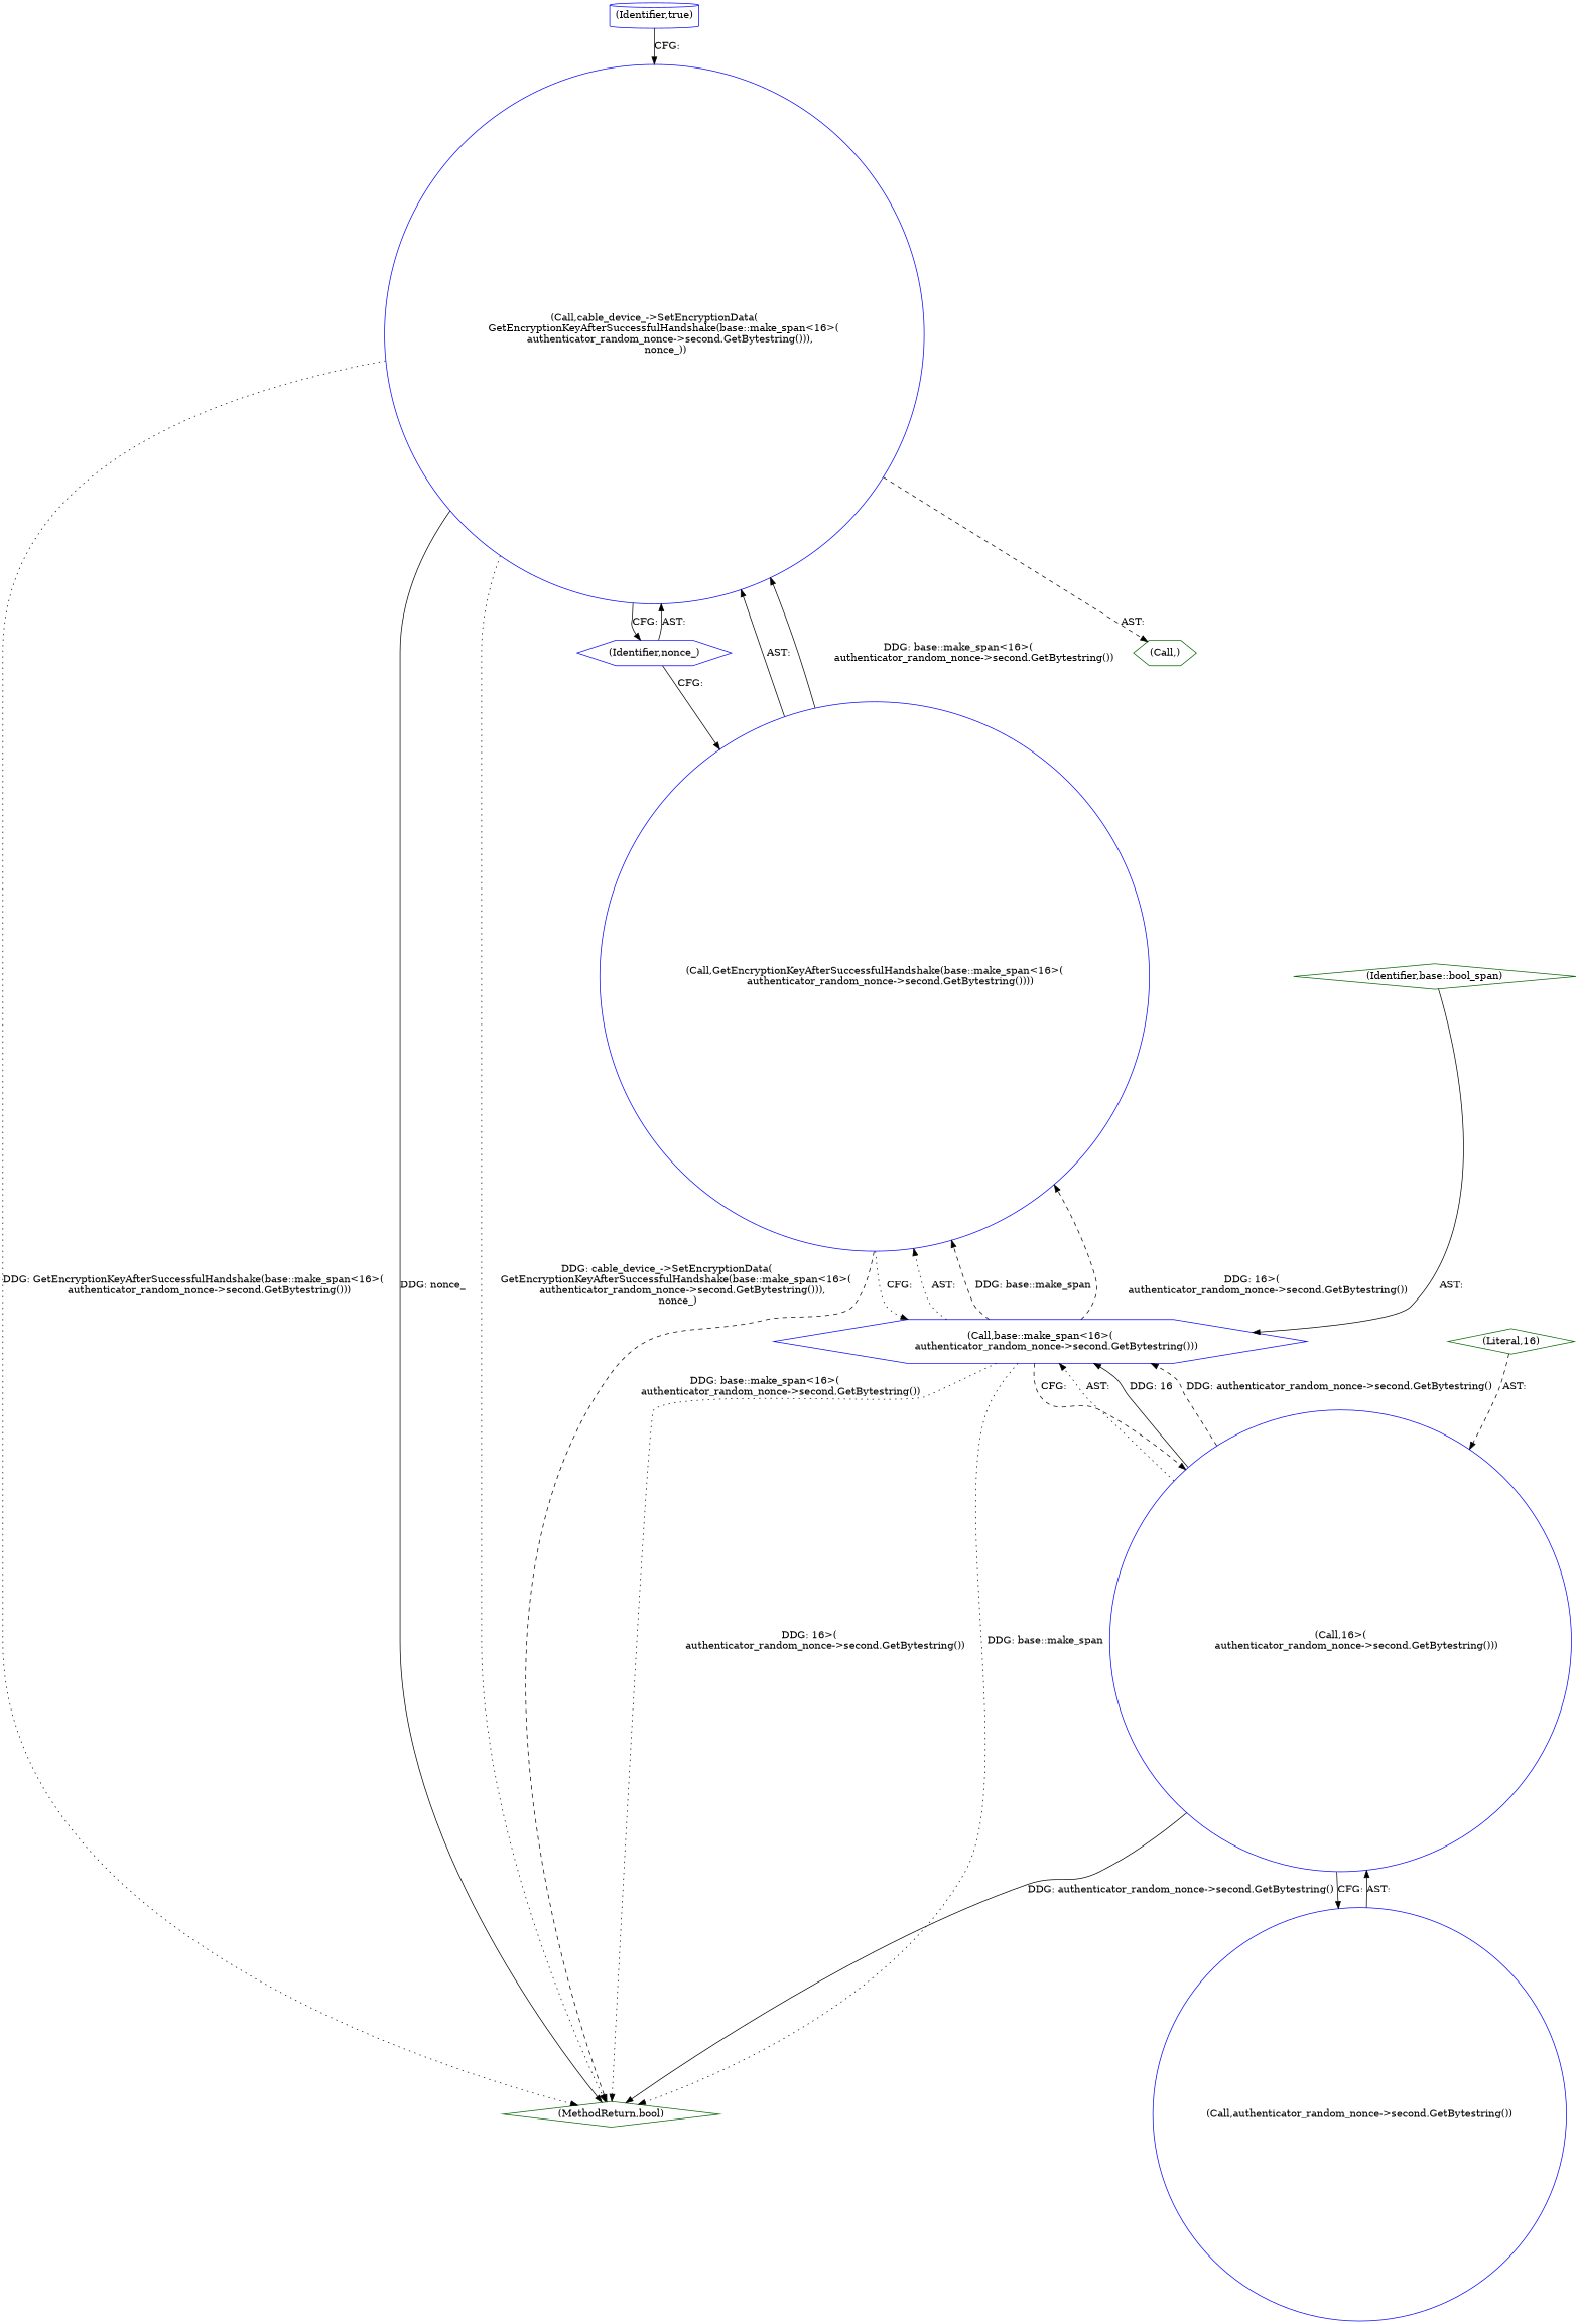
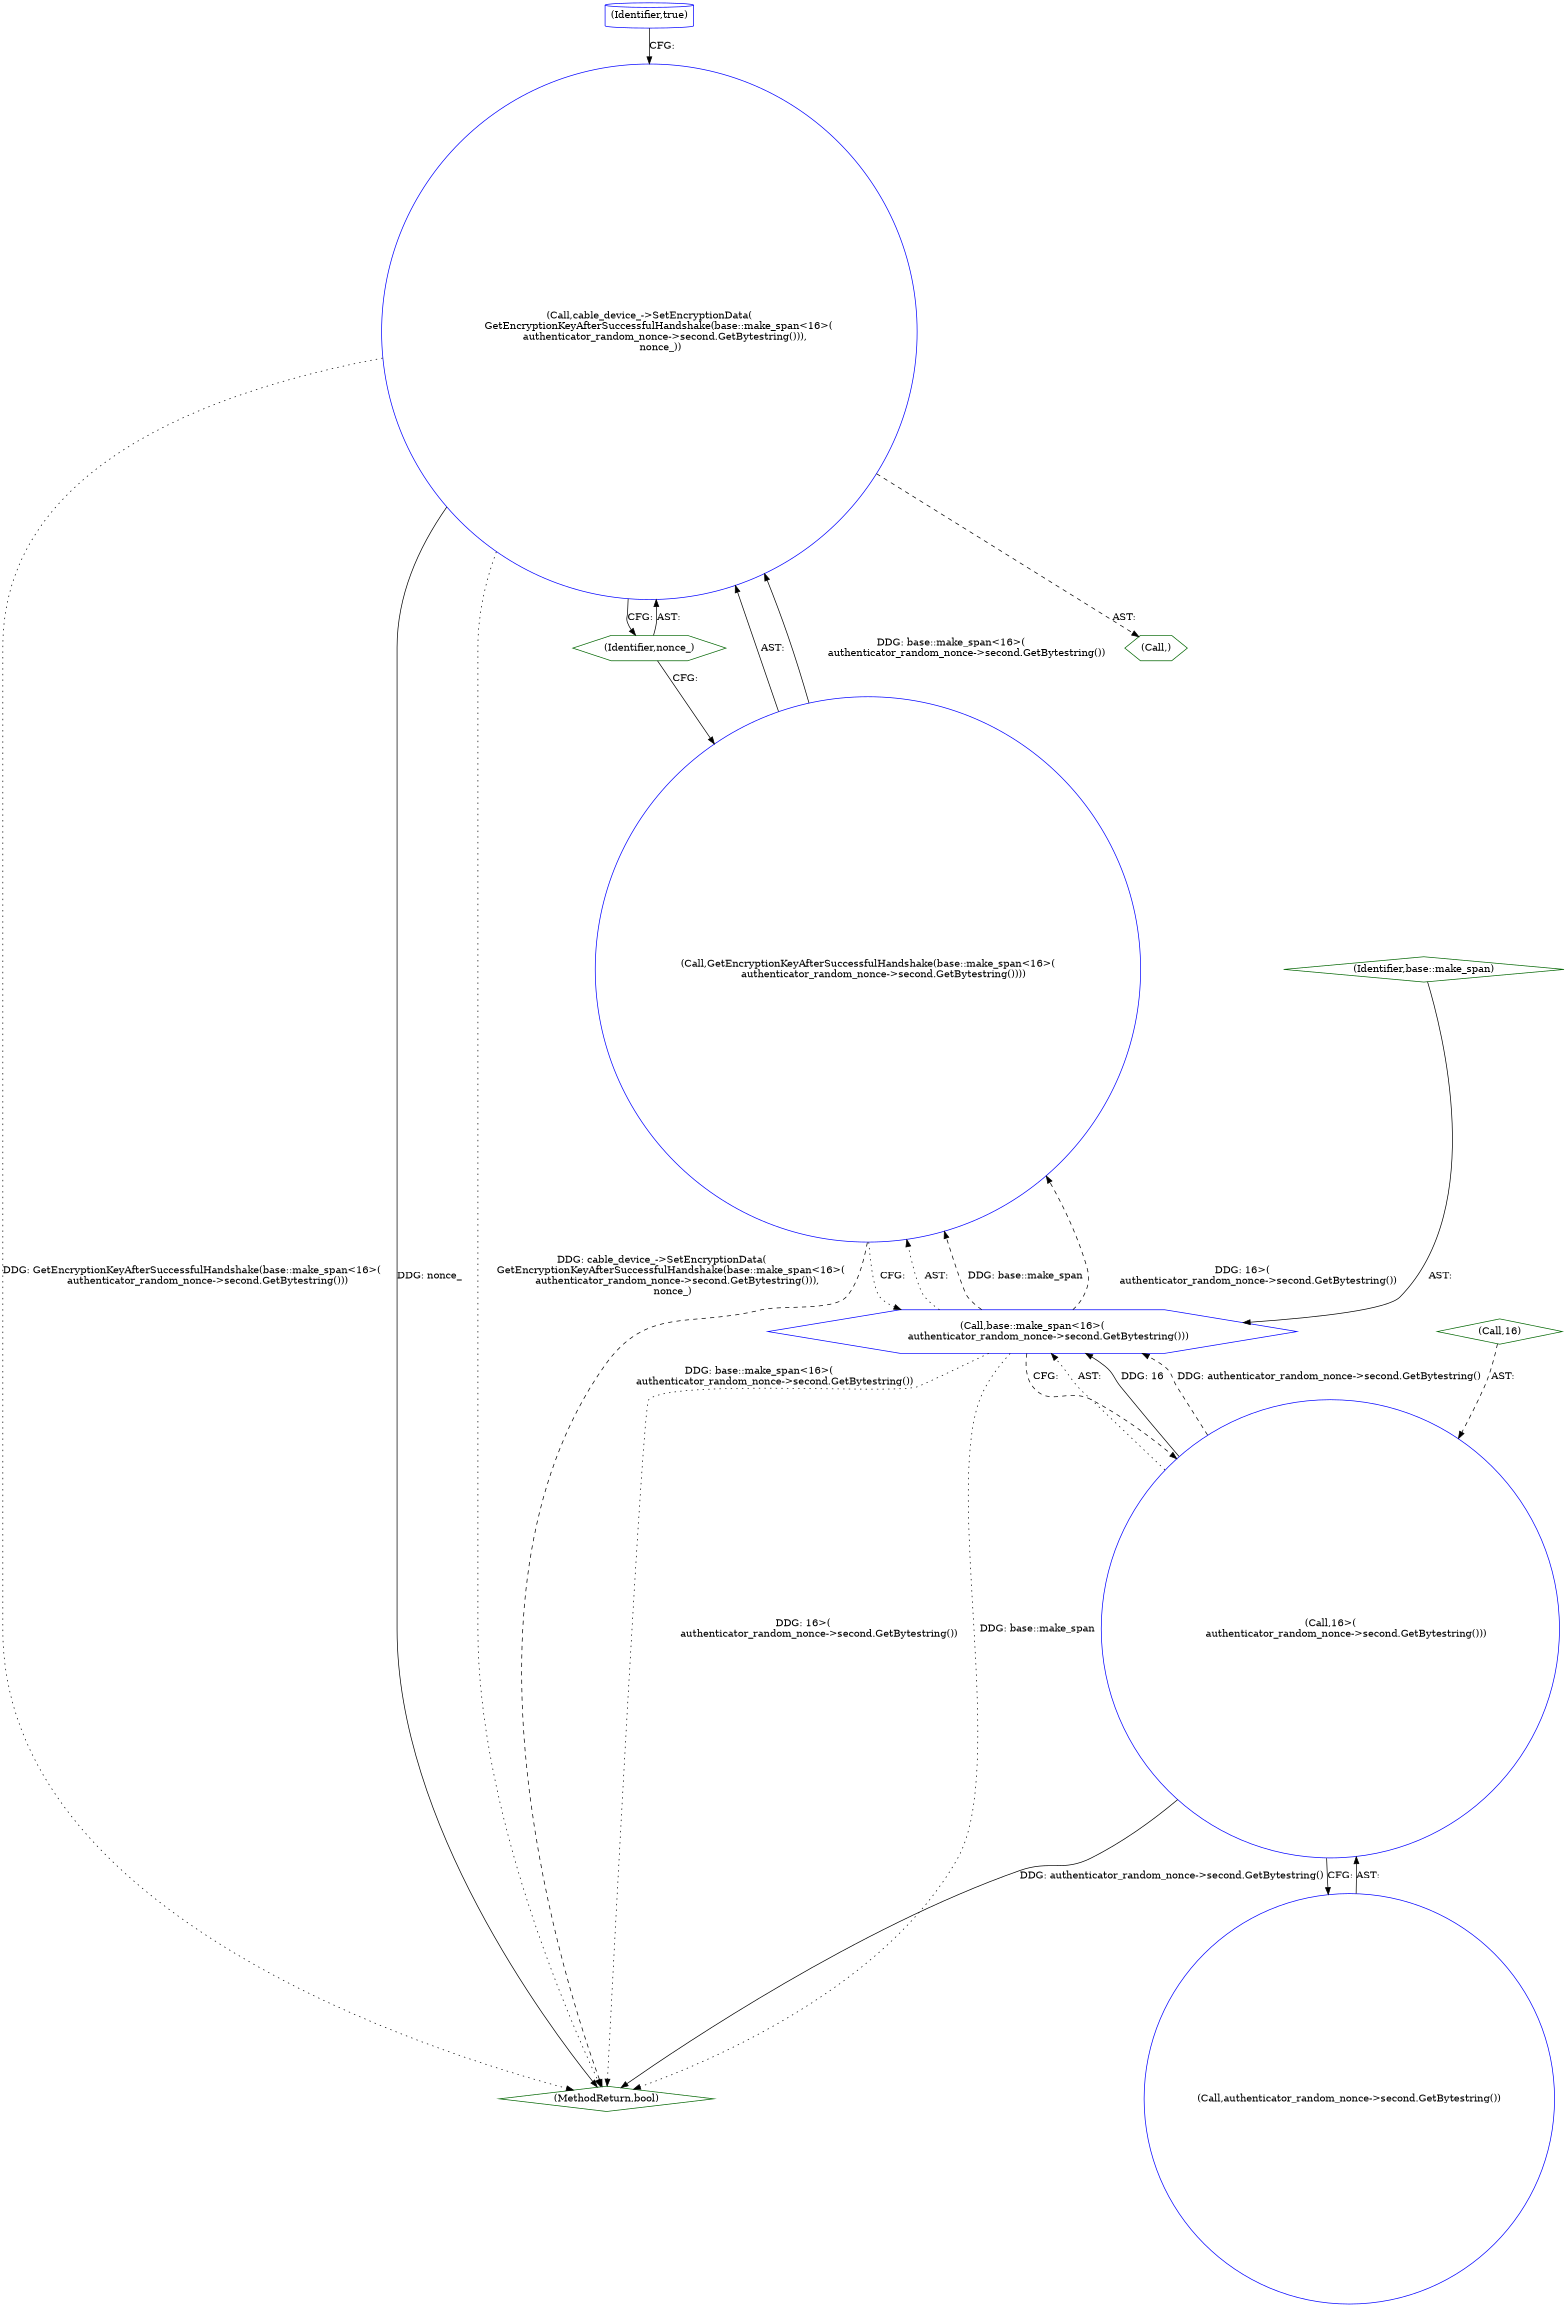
  digraph {
    node [color=blue shape=circle]
    edge [style=solid]
    n1 [label="(Call,cable_device_->SetEncryptionData(\n      GetEncryptionKeyAfterSuccessfulHandshake(base::make_span<16>(\n          authenticator_random_nonce->second.GetBytestring())),\n       nonce_))"]
    n2 [color=darkgreen label="(MethodReturn,bool)" shape=diamond]
-   n3 [label="(Identifier,nonce_)" shape=hexagon]
+   n3 [color=darkgreen label="(Identifier,nonce_)" shape=hexagon]
    n4 [color=darkgreen label="(Call,)" shape=hexagon]
    n5 [label="(Call,GetEncryptionKeyAfterSuccessfulHandshake(base::make_span<16>(\n          authenticator_random_nonce->second.GetBytestring())))"]
    n6 [label="(Call,base::make_span<16>(\n          authenticator_random_nonce->second.GetBytestring()))" shape=hexagon]
    n7 [label="(Call,16>(\n          authenticator_random_nonce->second.GetBytestring()))"]
    n8 [label="(Call,authenticator_random_nonce->second.GetBytestring())"]
-   n9 [color=darkgreen label="(Identifier,base::bool_span)" shape=diamond]
+   n9 [color=darkgreen label="(Identifier,base::make_span)" shape=diamond]
    n10 [label="(Identifier,true)" shape=cylinder]
-   n11 [color=darkgreen label="(Literal,16)" shape=diamond]
+   n11 [color=darkgreen label="(Call,16)" shape=diamond]
    n1 -> n2 [label="DDG: GetEncryptionKeyAfterSuccessfulHandshake(base::make_span<16>(\n          authenticator_random_nonce->second.GetBytestring()))" style=dotted]
    n1 -> n2 [label="DDG: nonce_"]
    n1 -> n2 [label="DDG: cable_device_->SetEncryptionData(\n      GetEncryptionKeyAfterSuccessfulHandshake(base::make_span<16>(\n          authenticator_random_nonce->second.GetBytestring())),\n       nonce_)" style=dotted]
    n1 -> n3 [label="CFG: "]
    n1 -> n4 [label="AST: " style=dashed]
    n3 -> n1 [label="AST: "]
    n3 -> n5 [label="CFG: "]
    n5 -> n1 [label="AST: "]
    n5 -> n1 [label="DDG: base::make_span<16>(\n          authenticator_random_nonce->second.GetBytestring())"]
    n5 -> n2 [label="DDG: base::make_span<16>(\n          authenticator_random_nonce->second.GetBytestring())" style=dashed]
    n5 -> n6 [label="CFG: " style=dotted]
    n6 -> n2 [label="DDG: 16>(\n          authenticator_random_nonce->second.GetBytestring())" style=dotted]
    n6 -> n2 [label="DDG: base::make_span" style=dotted]
    n6 -> n5 [label="AST: " style=dotted]
    n6 -> n5 [label="DDG: base::make_span" style=dashed]
    n6 -> n5 [label="DDG: 16>(\n          authenticator_random_nonce->second.GetBytestring())" style=dashed]
    n6 -> n7 [label="CFG: " style=dashed]
    n7 -> n2 [label="DDG: authenticator_random_nonce->second.GetBytestring()"]
    n7 -> n6 [label="AST: " style=dotted]
    n7 -> n6 [label="DDG: 16"]
    n7 -> n6 [label="DDG: authenticator_random_nonce->second.GetBytestring()" style=dashed]
    n7 -> n8 [label="CFG: "]
    n8 -> n7 [label="AST: "]
    n9 -> n6 [label="AST: "]
    n10 -> n1 [label="CFG: "]
    n11 -> n7 [label="AST: " style=dashed]
  }
